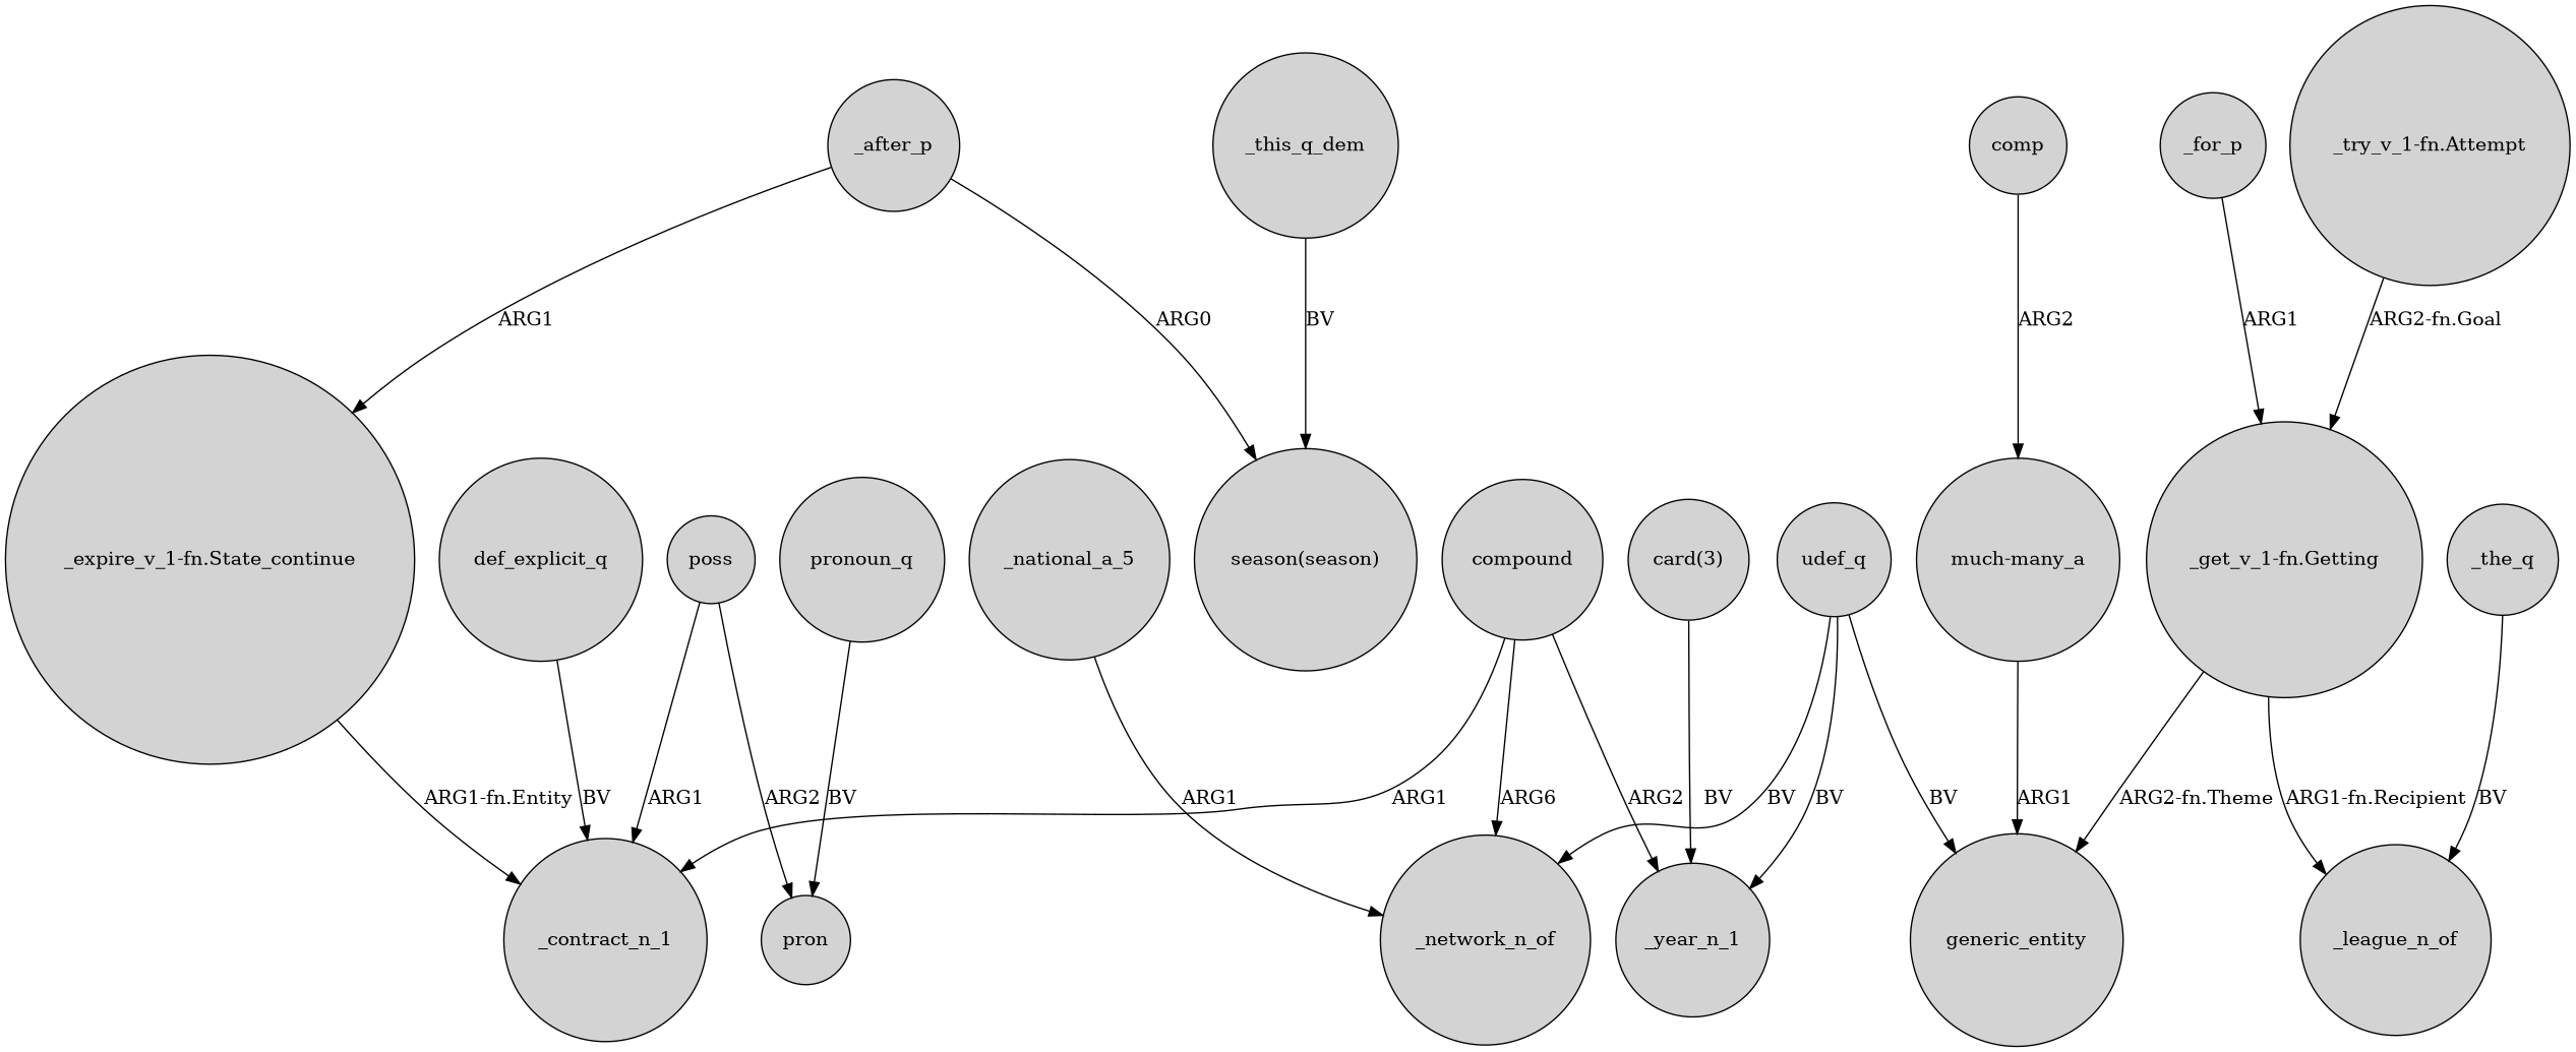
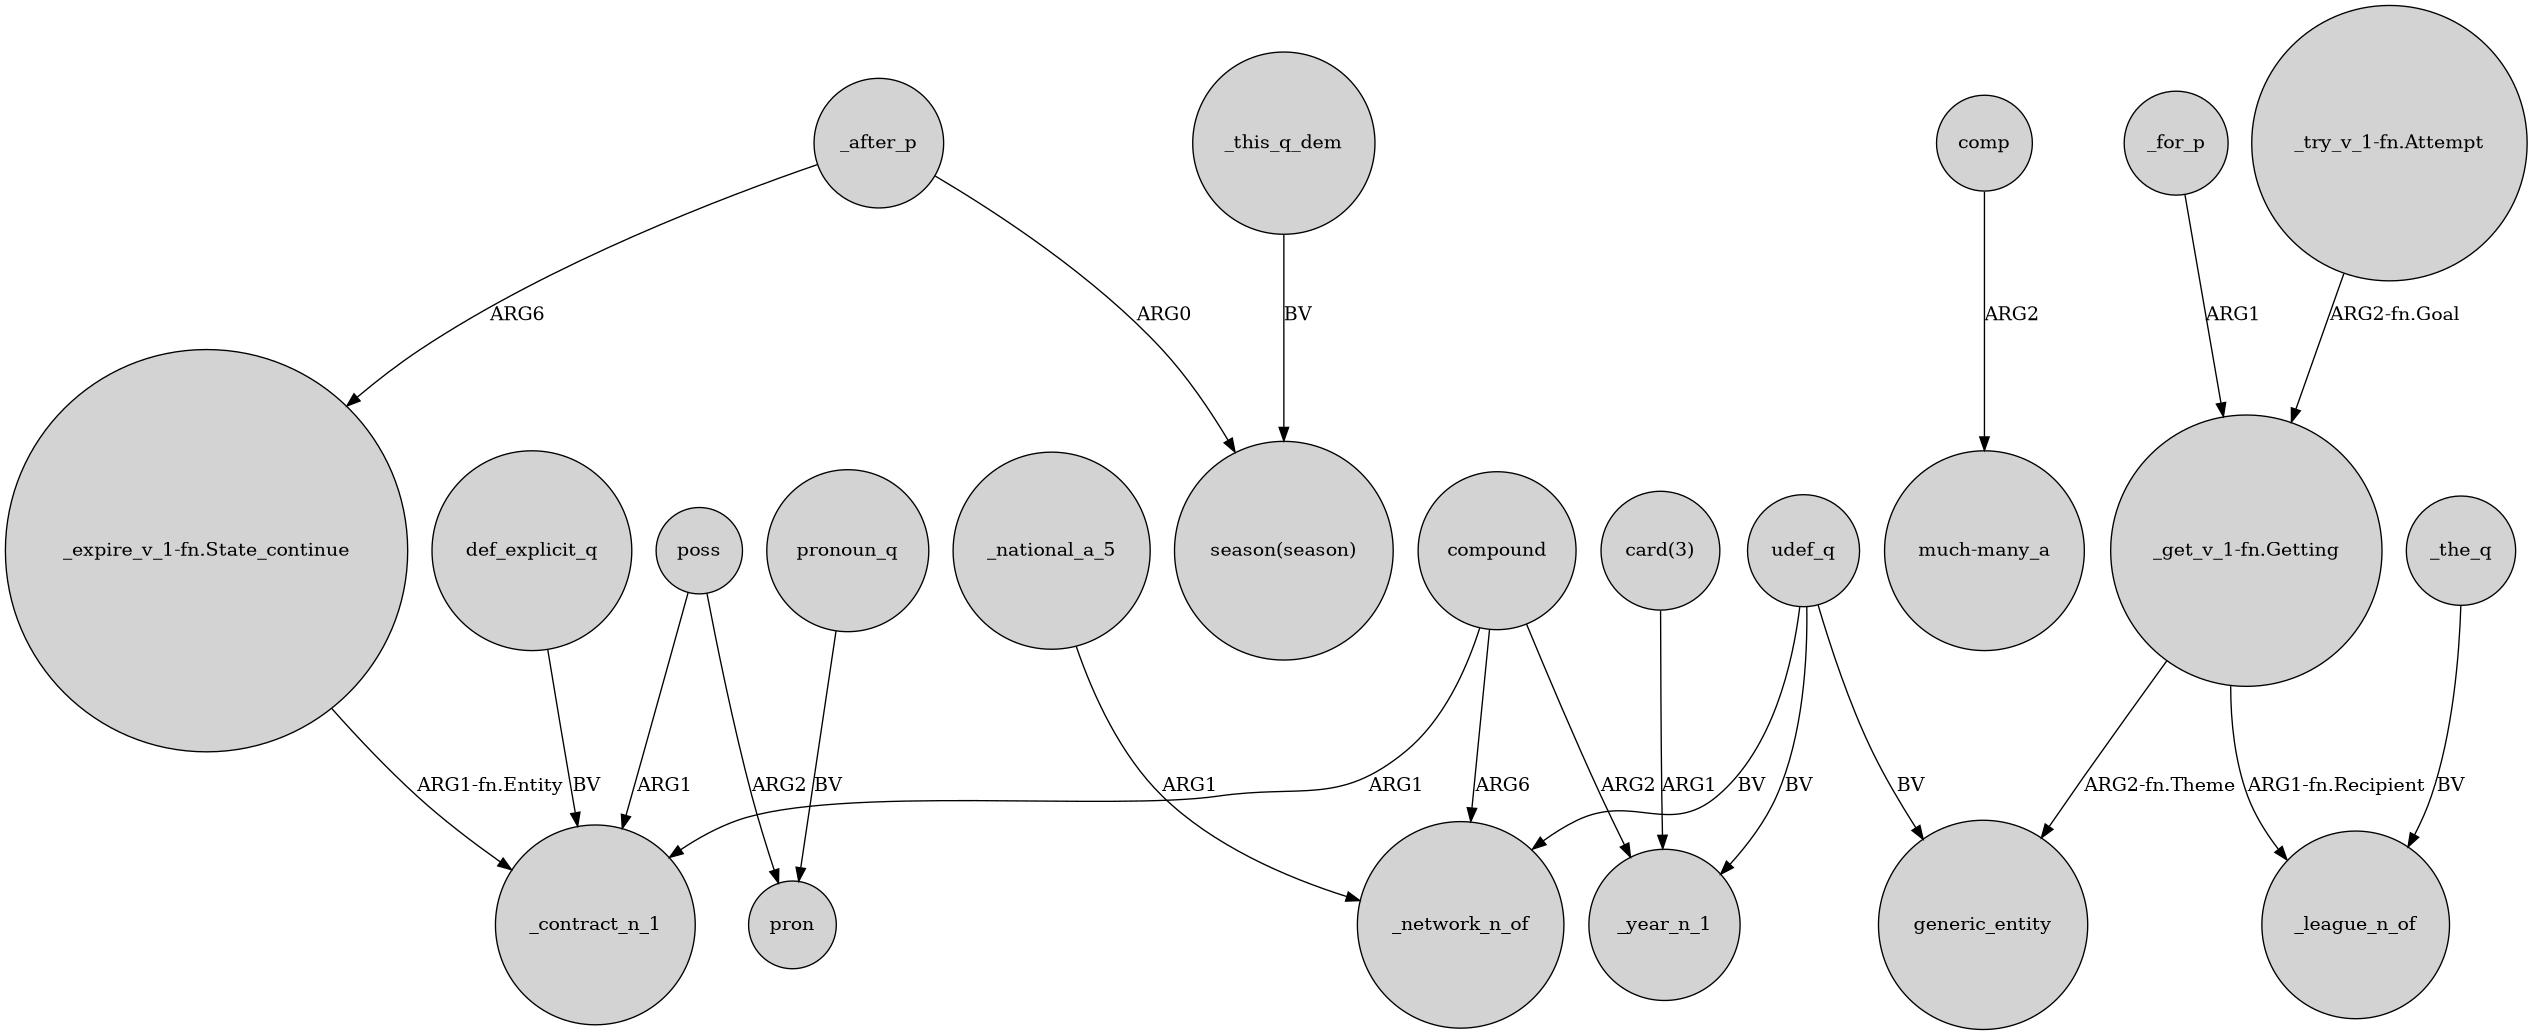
  digraph {
    node [shape=circle style=filled]
    compound
    _contract_n_1
    _network_n_of
    _year_n_1
    n5 [label=_national_a_5]
    _for_p
    "_get_v_1-fn.Getting"
    _league_n_of
    generic_entity
    _the_q
    _this_q_dem
    "season(season)"
    udef_q
    "card(3)"
    pronoun_q
    pron
    comp
    "much-many_a"
    poss
    "_try_v_1-fn.Attempt"
    "_expire_v_1-fn.State_continue"
    _after_p
    def_explicit_q
    compound -> _contract_n_1 [label=ARG1]
    compound -> _network_n_of [label=ARG6]
    compound -> _year_n_1 [label=ARG2]
    n5 -> _network_n_of [label=ARG1]
    _for_p -> "_get_v_1-fn.Getting" [label=ARG1]
    "_get_v_1-fn.Getting" -> _league_n_of [label="ARG1-fn.Recipient"]
    "_get_v_1-fn.Getting" -> generic_entity [label="ARG2-fn.Theme"]
    _the_q -> _league_n_of [label=BV]
    _this_q_dem -> "season(season)" [label=BV]
    udef_q -> _network_n_of [label=BV]
    udef_q -> _year_n_1 [label=BV]
    udef_q -> generic_entity [label=BV]
-   "card(3)" -> _year_n_1 [label=BV]
+   "card(3)" -> _year_n_1 [label=ARG1]
    pronoun_q -> pron [label=BV]
    comp -> "much-many_a" [label=ARG2]
-   "much-many_a" -> generic_entity [label=ARG1]
    poss -> _contract_n_1 [label=ARG1]
    poss -> pron [label=ARG2]
    "_try_v_1-fn.Attempt" -> "_get_v_1-fn.Getting" [label="ARG2-fn.Goal"]
    "_expire_v_1-fn.State_continue" -> _contract_n_1 [label="ARG1-fn.Entity"]
    _after_p -> "season(season)" [label=ARG0]
-   _after_p -> "_expire_v_1-fn.State_continue" [label=ARG1]
+   _after_p -> "_expire_v_1-fn.State_continue" [label=ARG6]
    def_explicit_q -> _contract_n_1 [label=BV]
  }
